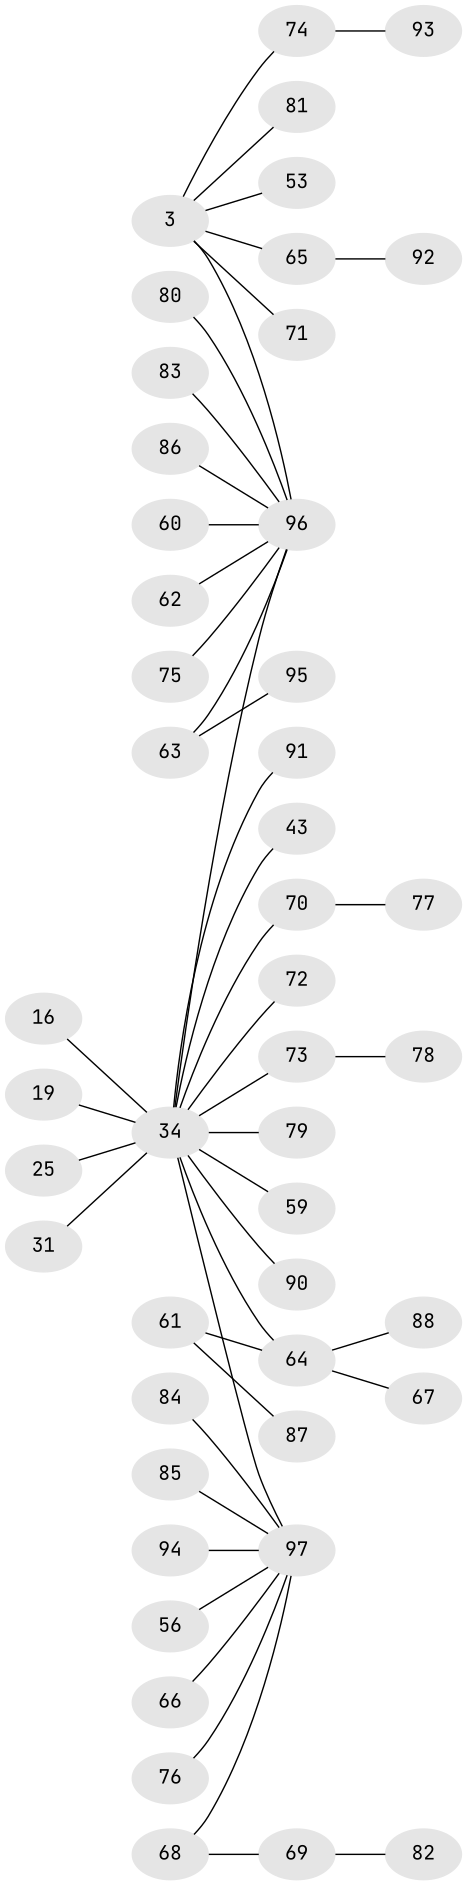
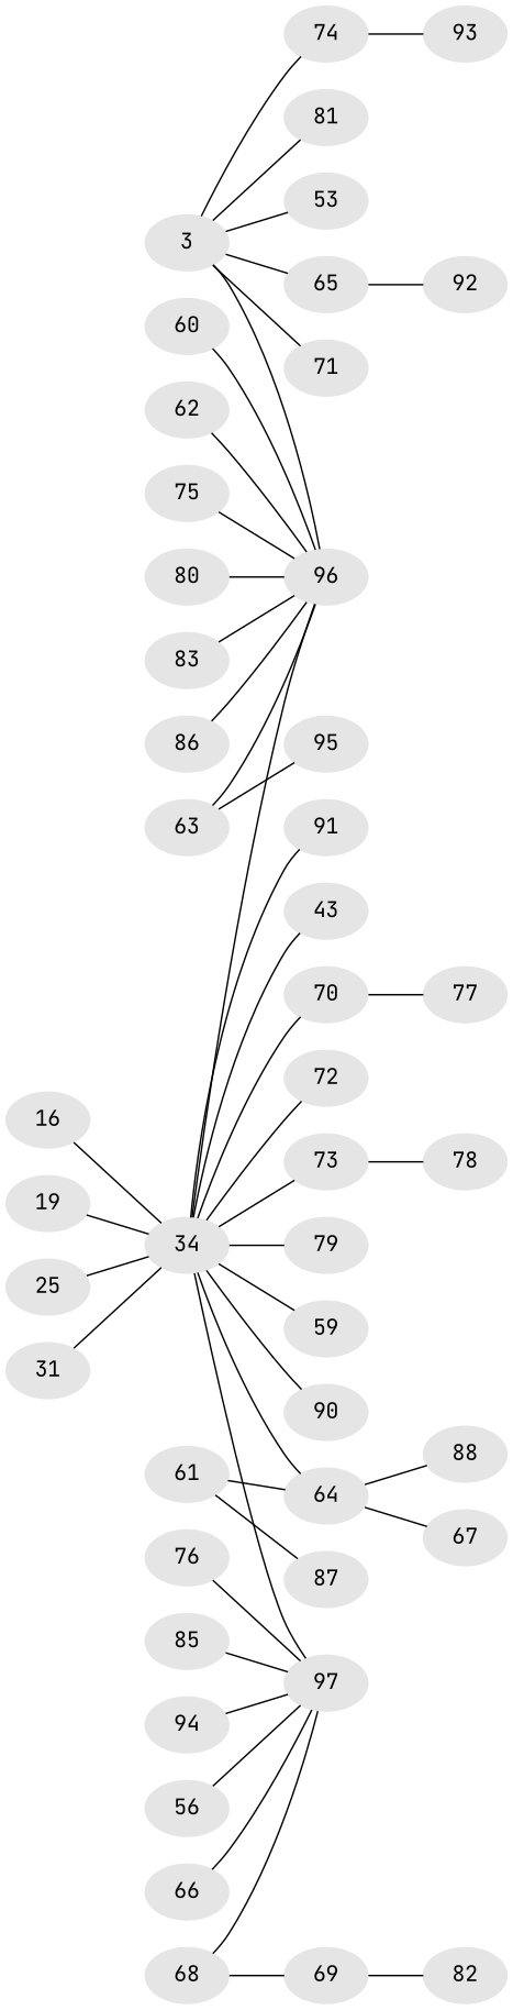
  graph {
    fontname="JetBrains Mono"
    rankdir=LR
    node [color=gray90 fontname="JetBrains Mono" style=filled]
    edge [fontname="JetBrains Mono"]
    3
    53
    65
    71 [super="+59"]
    74 [super="+18"]
    81 [super="+55"]
    96 [super="+6+23+38+57+46+47+58"]
    92
    93
    34 [super="+8+10"]
    43
    64 [super="+14+37"]
    70
    72 [super="+26"]
    73 [super="+17"]
    79 [super="+44"]
    n17 [label=59 super="+11"]
    90
    91 [super="+33"]
    97 [super="+51+50+52"]
    16
    19
    25
    31
    67
    88
    77
    78
    56
    60
    61
    87
    62
    63
    95
    66
    68
    69
    82
    75
    76
    80
    83
-   84
    85
    86
    94
    3 -- 53
    3 -- 65
    3 -- 71 [weight=2]
    3 -- 74
    3 -- 81
    3 -- 96
    65 -- 92
    74 -- 93
    34 -- 96
    34 -- 43
    34 -- 64 [weight=2]
    34 -- 70
    34 -- 72
    34 -- 73
    34 -- 79
    34 -- n17
    34 -- 90
    34 -- 91
    34 -- 97 [weight=2]
    64 -- 67
    64 -- 88
    70 -- 77
    73 -- 78
    16 -- 34
    19 -- 34
    25 -- 34
    31 -- 34
    56 -- 97
    60 -- 96
    61 -- 64
    61 -- 87
    62 -- 96
    63 -- 96
    63 -- 95
    66 -- 97
    68 -- 97
    68 -- 69
    69 -- 82
    75 -- 96
    76 -- 97
    80 -- 96
    83 -- 96
-   84 -- 97
    85 -- 97
    86 -- 96
    94 -- 97
  }
